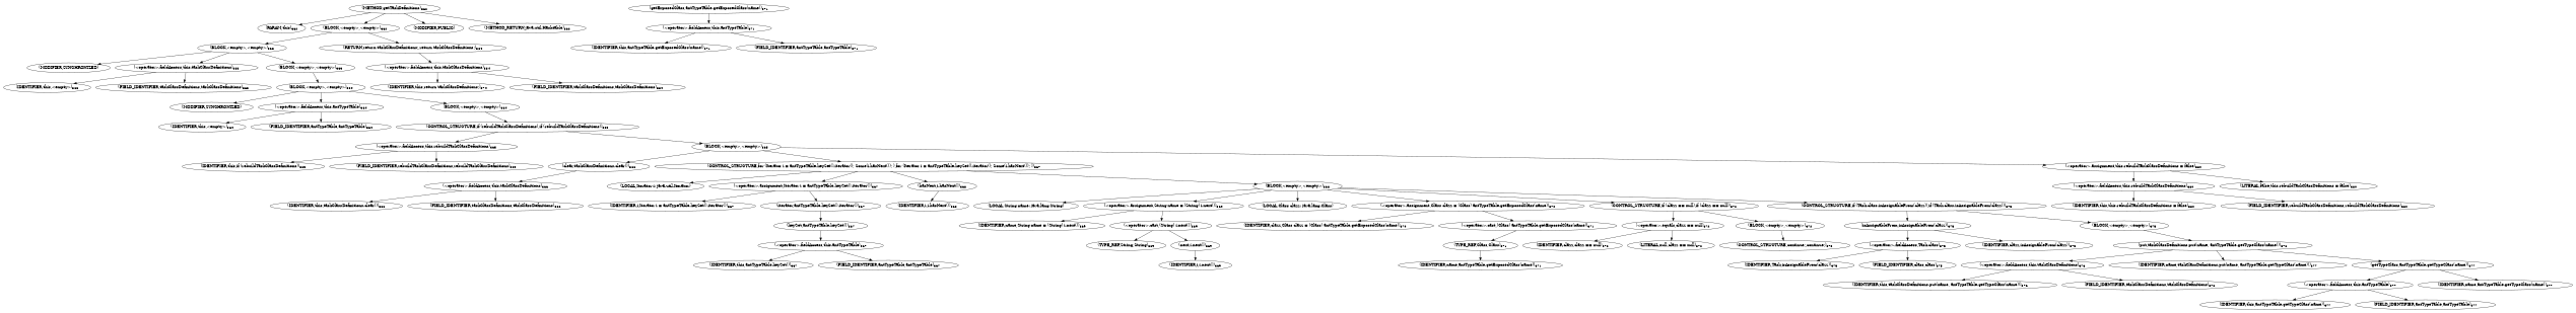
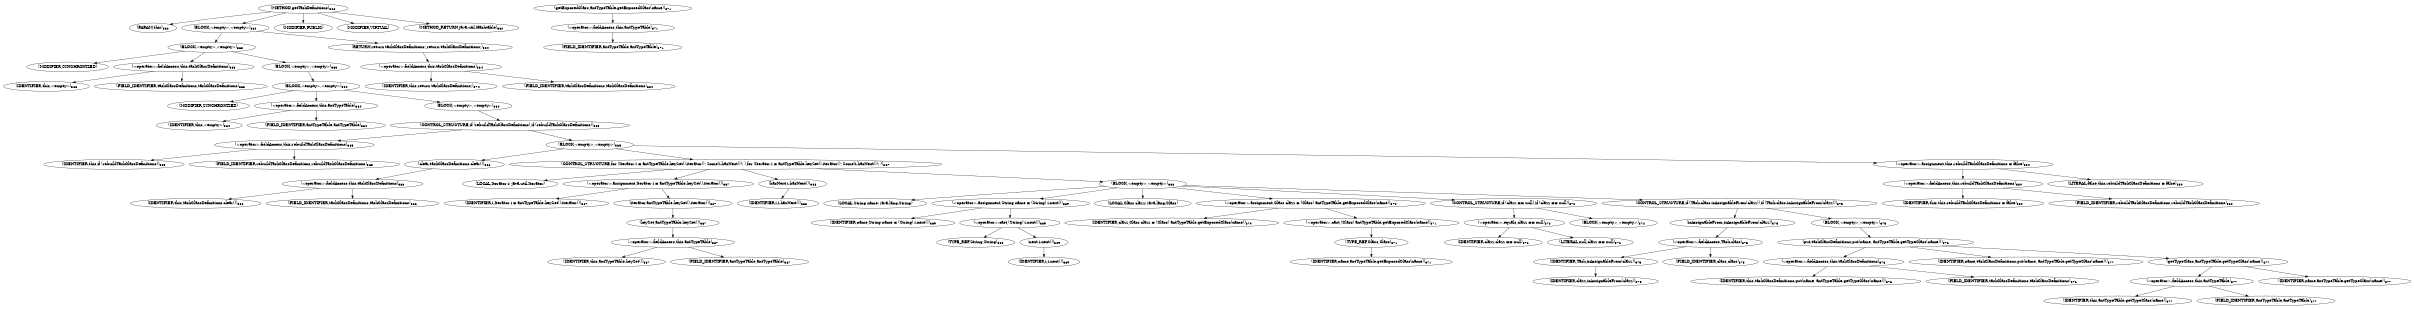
  digraph {
    n1 [label=<(METHOD,getTaskDefinitions)<SUB>362</SUB>>]
    n2 [label=<(PARAM,this)<SUB>362</SUB>>]
    n3 [label=<(BLOCK,&lt;empty&gt;,&lt;empty&gt;)<SUB>362</SUB>>]
    n4 [label=<(MODIFIER,PUBLIC)>]
+   n5 [label=<(MODIFIER,VIRTUAL)>]
    n6 [label=<(METHOD_RETURN,java.util.Hashtable)<SUB>362</SUB>>]
    n7 [label=<(BLOCK,&lt;empty&gt;,&lt;empty&gt;)<SUB>363</SUB>>]
    n8 [label=<(RETURN,return taskClassDefinitions;,return taskClassDefinitions;)<SUB>384</SUB>>]
    n9 [label=<(MODIFIER,SYNCHRONIZED)>]
    n10 [label=<(&lt;operator&gt;.fieldAccess,this.taskClassDefinitions)<SUB>363</SUB>>]
    n11 [label=<(BLOCK,&lt;empty&gt;,&lt;empty&gt;)<SUB>363</SUB>>]
    n12 [label=<(&lt;operator&gt;.fieldAccess,this.taskClassDefinitions)<SUB>384</SUB>>]
    n13 [label=<(IDENTIFIER,this,&lt;empty&gt;)<SUB>363</SUB>>]
    n14 [label=<(FIELD_IDENTIFIER,taskClassDefinitions,taskClassDefinitions)<SUB>363</SUB>>]
    n15 [label=<(BLOCK,&lt;empty&gt;,&lt;empty&gt;)<SUB>364</SUB>>]
    n16 [label=<(MODIFIER,SYNCHRONIZED)>]
    n17 [label=<(&lt;operator&gt;.fieldAccess,this.antTypeTable)<SUB>364</SUB>>]
    n18 [label=<(BLOCK,&lt;empty&gt;,&lt;empty&gt;)<SUB>364</SUB>>]
    n19 [label=<(IDENTIFIER,this,&lt;empty&gt;)<SUB>364</SUB>>]
    n20 [label=<(FIELD_IDENTIFIER,antTypeTable,antTypeTable)<SUB>364</SUB>>]
    n21 [label=<(CONTROL_STRUCTURE,if (rebuildTaskClassDefinitions),if (rebuildTaskClassDefinitions))<SUB>365</SUB>>]
    n22 [label=<(&lt;operator&gt;.fieldAccess,this.rebuildTaskClassDefinitions)<SUB>365</SUB>>]
    n23 [label=<(BLOCK,&lt;empty&gt;,&lt;empty&gt;)<SUB>365</SUB>>]
    n24 [label=<(IDENTIFIER,this,if (rebuildTaskClassDefinitions))<SUB>365</SUB>>]
    n25 [label=<(FIELD_IDENTIFIER,rebuildTaskClassDefinitions,rebuildTaskClassDefinitions)<SUB>365</SUB>>]
    n26 [label=<(clear,taskClassDefinitions.clear())<SUB>366</SUB>>]
    n27 [label=<(CONTROL_STRUCTURE,for (Iterator i = antTypeTable.keySet().iterator(); Some(i.hasNext()); ),for (Iterator i = antTypeTable.keySet().iterator(); Some(i.hasNext()); ))<SUB>367</SUB>>]
    n28 [label=<(&lt;operator&gt;.assignment,this.rebuildTaskClassDefinitions = false)<SUB>380</SUB>>]
    n29 [label=<(&lt;operator&gt;.fieldAccess,this.taskClassDefinitions)<SUB>366</SUB>>]
    n30 [label=<(LOCAL,Iterator i: java.util.Iterator)>]
    n31 [label=<(&lt;operator&gt;.assignment,Iterator i = antTypeTable.keySet().iterator())<SUB>367</SUB>>]
    n32 [label=<(hasNext,i.hasNext())<SUB>368</SUB>>]
    n33 [label=<(BLOCK,&lt;empty&gt;,&lt;empty&gt;)<SUB>368</SUB>>]
    n34 [label=<(&lt;operator&gt;.fieldAccess,this.rebuildTaskClassDefinitions)<SUB>380</SUB>>]
    n35 [label=<(LITERAL,false,this.rebuildTaskClassDefinitions = false)<SUB>380</SUB>>]
    n36 [label=<(IDENTIFIER,this,taskClassDefinitions.clear())<SUB>366</SUB>>]
    n37 [label=<(FIELD_IDENTIFIER,taskClassDefinitions,taskClassDefinitions)<SUB>366</SUB>>]
    n38 [label=<(IDENTIFIER,i,Iterator i = antTypeTable.keySet().iterator())<SUB>367</SUB>>]
    n39 [label=<(iterator,antTypeTable.keySet().iterator())<SUB>367</SUB>>]
    n40 [label=<(IDENTIFIER,i,i.hasNext())<SUB>368</SUB>>]
    n41 [label=<(LOCAL,String name: java.lang.String)>]
    n42 [label=<(&lt;operator&gt;.assignment,String name = (String) i.next())<SUB>369</SUB>>]
    n43 [label=<(LOCAL,Class clazz: java.lang.Class)>]
    n44 [label=<(&lt;operator&gt;.assignment,Class clazz = (Class) antTypeTable.getExposedClass(name))<SUB>370</SUB>>]
    n45 [label=<(CONTROL_STRUCTURE,if (clazz == null),if (clazz == null))<SUB>372</SUB>>]
    n46 [label=<(CONTROL_STRUCTURE,if (Task.class.isAssignableFrom(clazz)),if (Task.class.isAssignableFrom(clazz)))<SUB>375</SUB>>]
    n47 [label=<(keySet,antTypeTable.keySet())<SUB>367</SUB>>]
    n48 [label=<(&lt;operator&gt;.fieldAccess,this.antTypeTable)<SUB>367</SUB>>]
    n49 [label=<(IDENTIFIER,this,antTypeTable.keySet())<SUB>367</SUB>>]
    n50 [label=<(FIELD_IDENTIFIER,antTypeTable,antTypeTable)<SUB>367</SUB>>]
    n51 [label=<(IDENTIFIER,name,String name = (String) i.next())<SUB>369</SUB>>]
    n52 [label=<(&lt;operator&gt;.cast,(String) i.next())<SUB>369</SUB>>]
    n53 [label=<(IDENTIFIER,clazz,Class clazz = (Class) antTypeTable.getExposedClass(name))<SUB>370</SUB>>]
    n54 [label=<(&lt;operator&gt;.cast,(Class) antTypeTable.getExposedClass(name))<SUB>371</SUB>>]
    n55 [label=<(&lt;operator&gt;.equals,clazz == null)<SUB>372</SUB>>]
    n56 [label=<(BLOCK,&lt;empty&gt;,&lt;empty&gt;)<SUB>372</SUB>>]
    n57 [label=<(isAssignableFrom,isAssignableFrom(clazz))<SUB>375</SUB>>]
    n58 [label=<(BLOCK,&lt;empty&gt;,&lt;empty&gt;)<SUB>375</SUB>>]
    n59 [label=<(TYPE_REF,String,String)<SUB>369</SUB>>]
    n60 [label=<(next,i.next())<SUB>369</SUB>>]
    n61 [label=<(IDENTIFIER,i,i.next())<SUB>369</SUB>>]
    n62 [label=<(TYPE_REF,Class,Class)<SUB>371</SUB>>]
    n63 [label=<(IDENTIFIER,name,antTypeTable.getExposedClass(name))<SUB>371</SUB>>]
    n64 [label=<(getExposedClass,antTypeTable.getExposedClass(name))<SUB>371</SUB>>]
    n65 [label=<(&lt;operator&gt;.fieldAccess,this.antTypeTable)<SUB>371</SUB>>]
-   n66 [label=<(IDENTIFIER,this,antTypeTable.getExposedClass(name))<SUB>371</SUB>>]
    n67 [label=<(FIELD_IDENTIFIER,antTypeTable,antTypeTable)<SUB>371</SUB>>]
    n68 [label=<(IDENTIFIER,clazz,clazz == null)<SUB>372</SUB>>]
    n69 [label=<(LITERAL,null,clazz == null)<SUB>372</SUB>>]
-   n70 [label=<(CONTROL_STRUCTURE,continue;,continue;)<SUB>373</SUB>>]
    n71 [label=<(&lt;operator&gt;.fieldAccess,Task.class)<SUB>375</SUB>>]
    n72 [label=<(IDENTIFIER,clazz,isAssignableFrom(clazz))<SUB>375</SUB>>]
    n73 [label=<(put,taskClassDefinitions.put(name, antTypeTable.getTypeClass(name)))<SUB>376</SUB>>]
    n74 [label=<(IDENTIFIER,Task,isAssignableFrom(clazz))<SUB>375</SUB>>]
    n75 [label=<(FIELD_IDENTIFIER,class,class)<SUB>375</SUB>>]
    n76 [label=<(&lt;operator&gt;.fieldAccess,this.taskClassDefinitions)<SUB>376</SUB>>]
    n77 [label=<(IDENTIFIER,name,taskClassDefinitions.put(name, antTypeTable.getTypeClass(name)))<SUB>377</SUB>>]
    n78 [label=<(getTypeClass,antTypeTable.getTypeClass(name))<SUB>377</SUB>>]
    n79 [label=<(IDENTIFIER,this,taskClassDefinitions.put(name, antTypeTable.getTypeClass(name)))<SUB>376</SUB>>]
    n80 [label=<(FIELD_IDENTIFIER,taskClassDefinitions,taskClassDefinitions)<SUB>376</SUB>>]
    n81 [label=<(&lt;operator&gt;.fieldAccess,this.antTypeTable)<SUB>377</SUB>>]
    n82 [label=<(IDENTIFIER,name,antTypeTable.getTypeClass(name))<SUB>377</SUB>>]
    n83 [label=<(IDENTIFIER,this,antTypeTable.getTypeClass(name))<SUB>377</SUB>>]
    n84 [label=<(FIELD_IDENTIFIER,antTypeTable,antTypeTable)<SUB>377</SUB>>]
    n85 [label=<(IDENTIFIER,this,this.rebuildTaskClassDefinitions = false)<SUB>380</SUB>>]
    n86 [label=<(FIELD_IDENTIFIER,rebuildTaskClassDefinitions,rebuildTaskClassDefinitions)<SUB>380</SUB>>]
    n87 [label=<(IDENTIFIER,this,return taskClassDefinitions;)<SUB>374</SUB>>]
    n88 [label=<(FIELD_IDENTIFIER,taskClassDefinitions,taskClassDefinitions)<SUB>384</SUB>>]
    n1 -> n2
    n1 -> n3
    n1 -> n4
+   n1 -> n5
    n1 -> n6
    n3 -> n7
    n3 -> n8
    n7 -> n9
    n7 -> n10
    n7 -> n11
    n8 -> n12
    n10 -> n13
    n10 -> n14
    n11 -> n15
    n12 -> n87
    n12 -> n88
    n15 -> n16
    n15 -> n17
    n15 -> n18
    n17 -> n19
    n17 -> n20
    n18 -> n21
    n21 -> n22
    n21 -> n23
    n22 -> n24
    n22 -> n25
    n23 -> n26
    n23 -> n27
    n23 -> n28
    n26 -> n29
    n27 -> n30
    n27 -> n31
    n27 -> n32
    n27 -> n33
    n28 -> n34
    n28 -> n35
    n29 -> n36
    n29 -> n37
    n31 -> n38
    n31 -> n39
    n32 -> n40
    n33 -> n41
    n33 -> n42
    n33 -> n43
    n33 -> n44
    n33 -> n45
    n33 -> n46
    n34 -> n85
    n34 -> n86
    n39 -> n47
    n42 -> n51
    n42 -> n52
    n44 -> n53
    n44 -> n54
    n45 -> n55
    n45 -> n56
    n46 -> n57
    n46 -> n58
    n47 -> n48
    n48 -> n49
    n48 -> n50
    n52 -> n59
    n52 -> n60
    n54 -> n62
    n55 -> n68
    n55 -> n69
-   n56 -> n70
    n57 -> n71
-   n57 -> n72
+   n74 -> n72
    n58 -> n73
    n60 -> n61
    n62 -> n63
    n64 -> n65
-   n65 -> n66
    n65 -> n67
    n71 -> n74
    n71 -> n75
    n73 -> n76
    n73 -> n77
    n73 -> n78
    n76 -> n79
    n76 -> n80
    n78 -> n81
    n78 -> n82
    n81 -> n83
    n81 -> n84
  }
